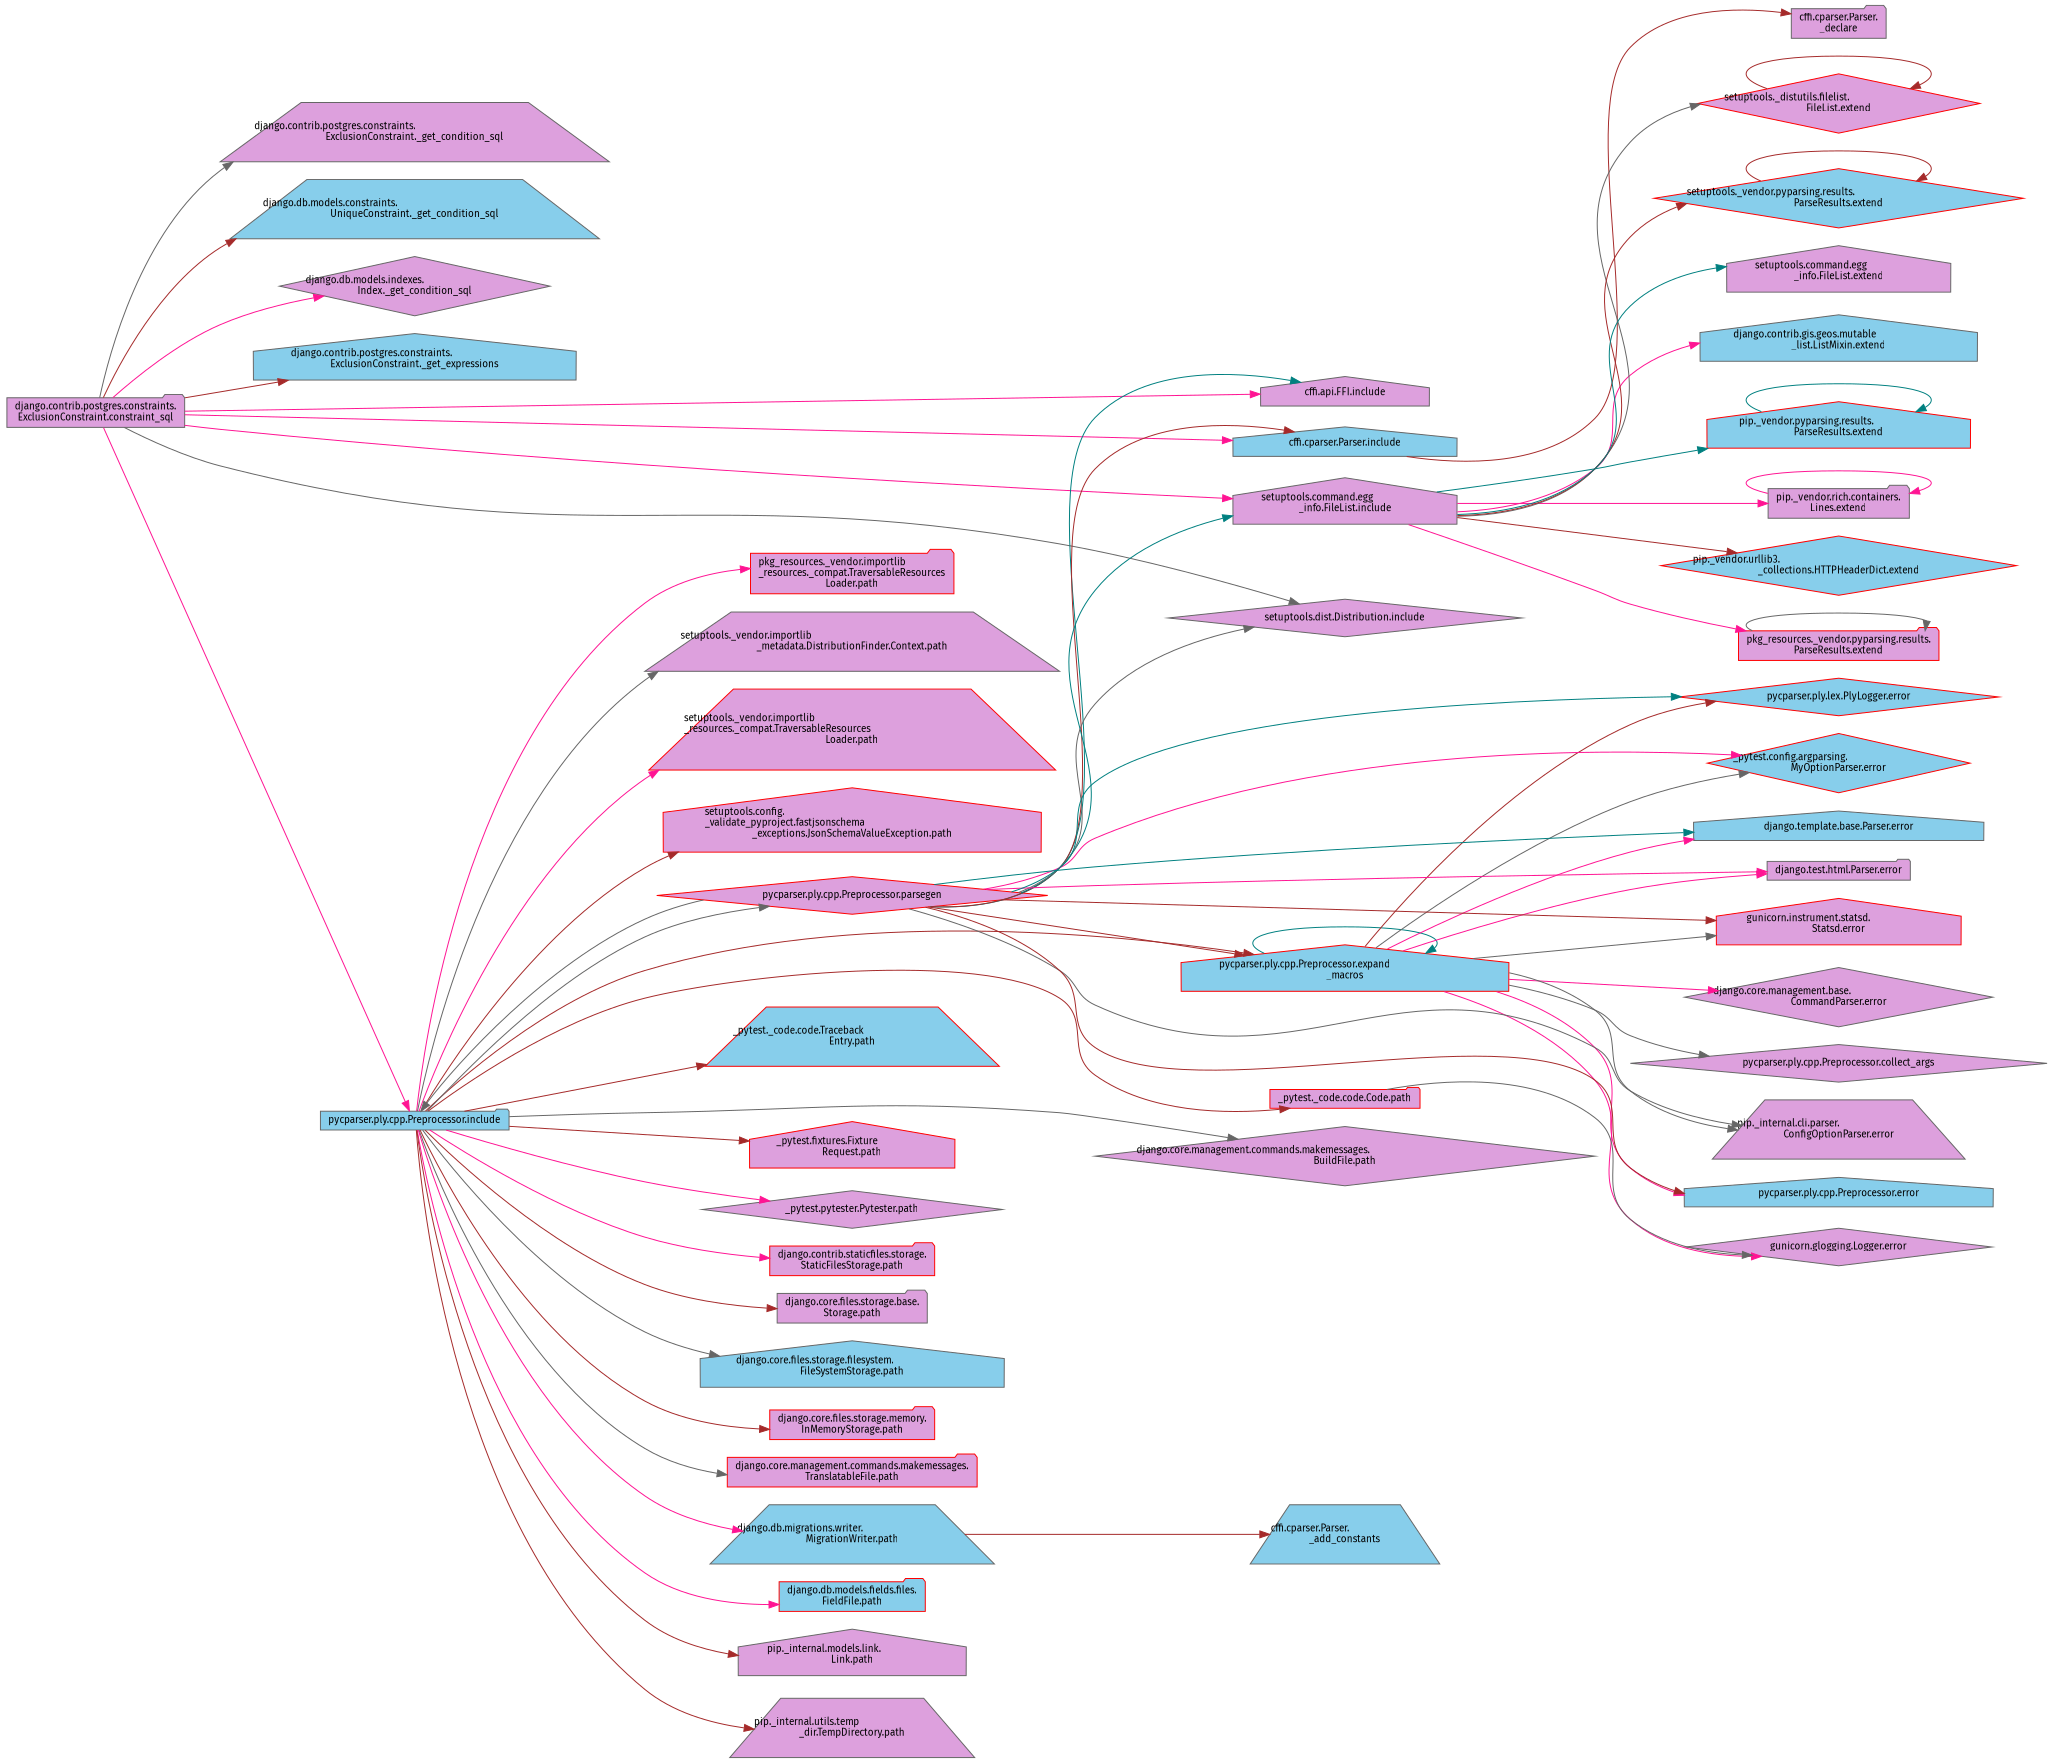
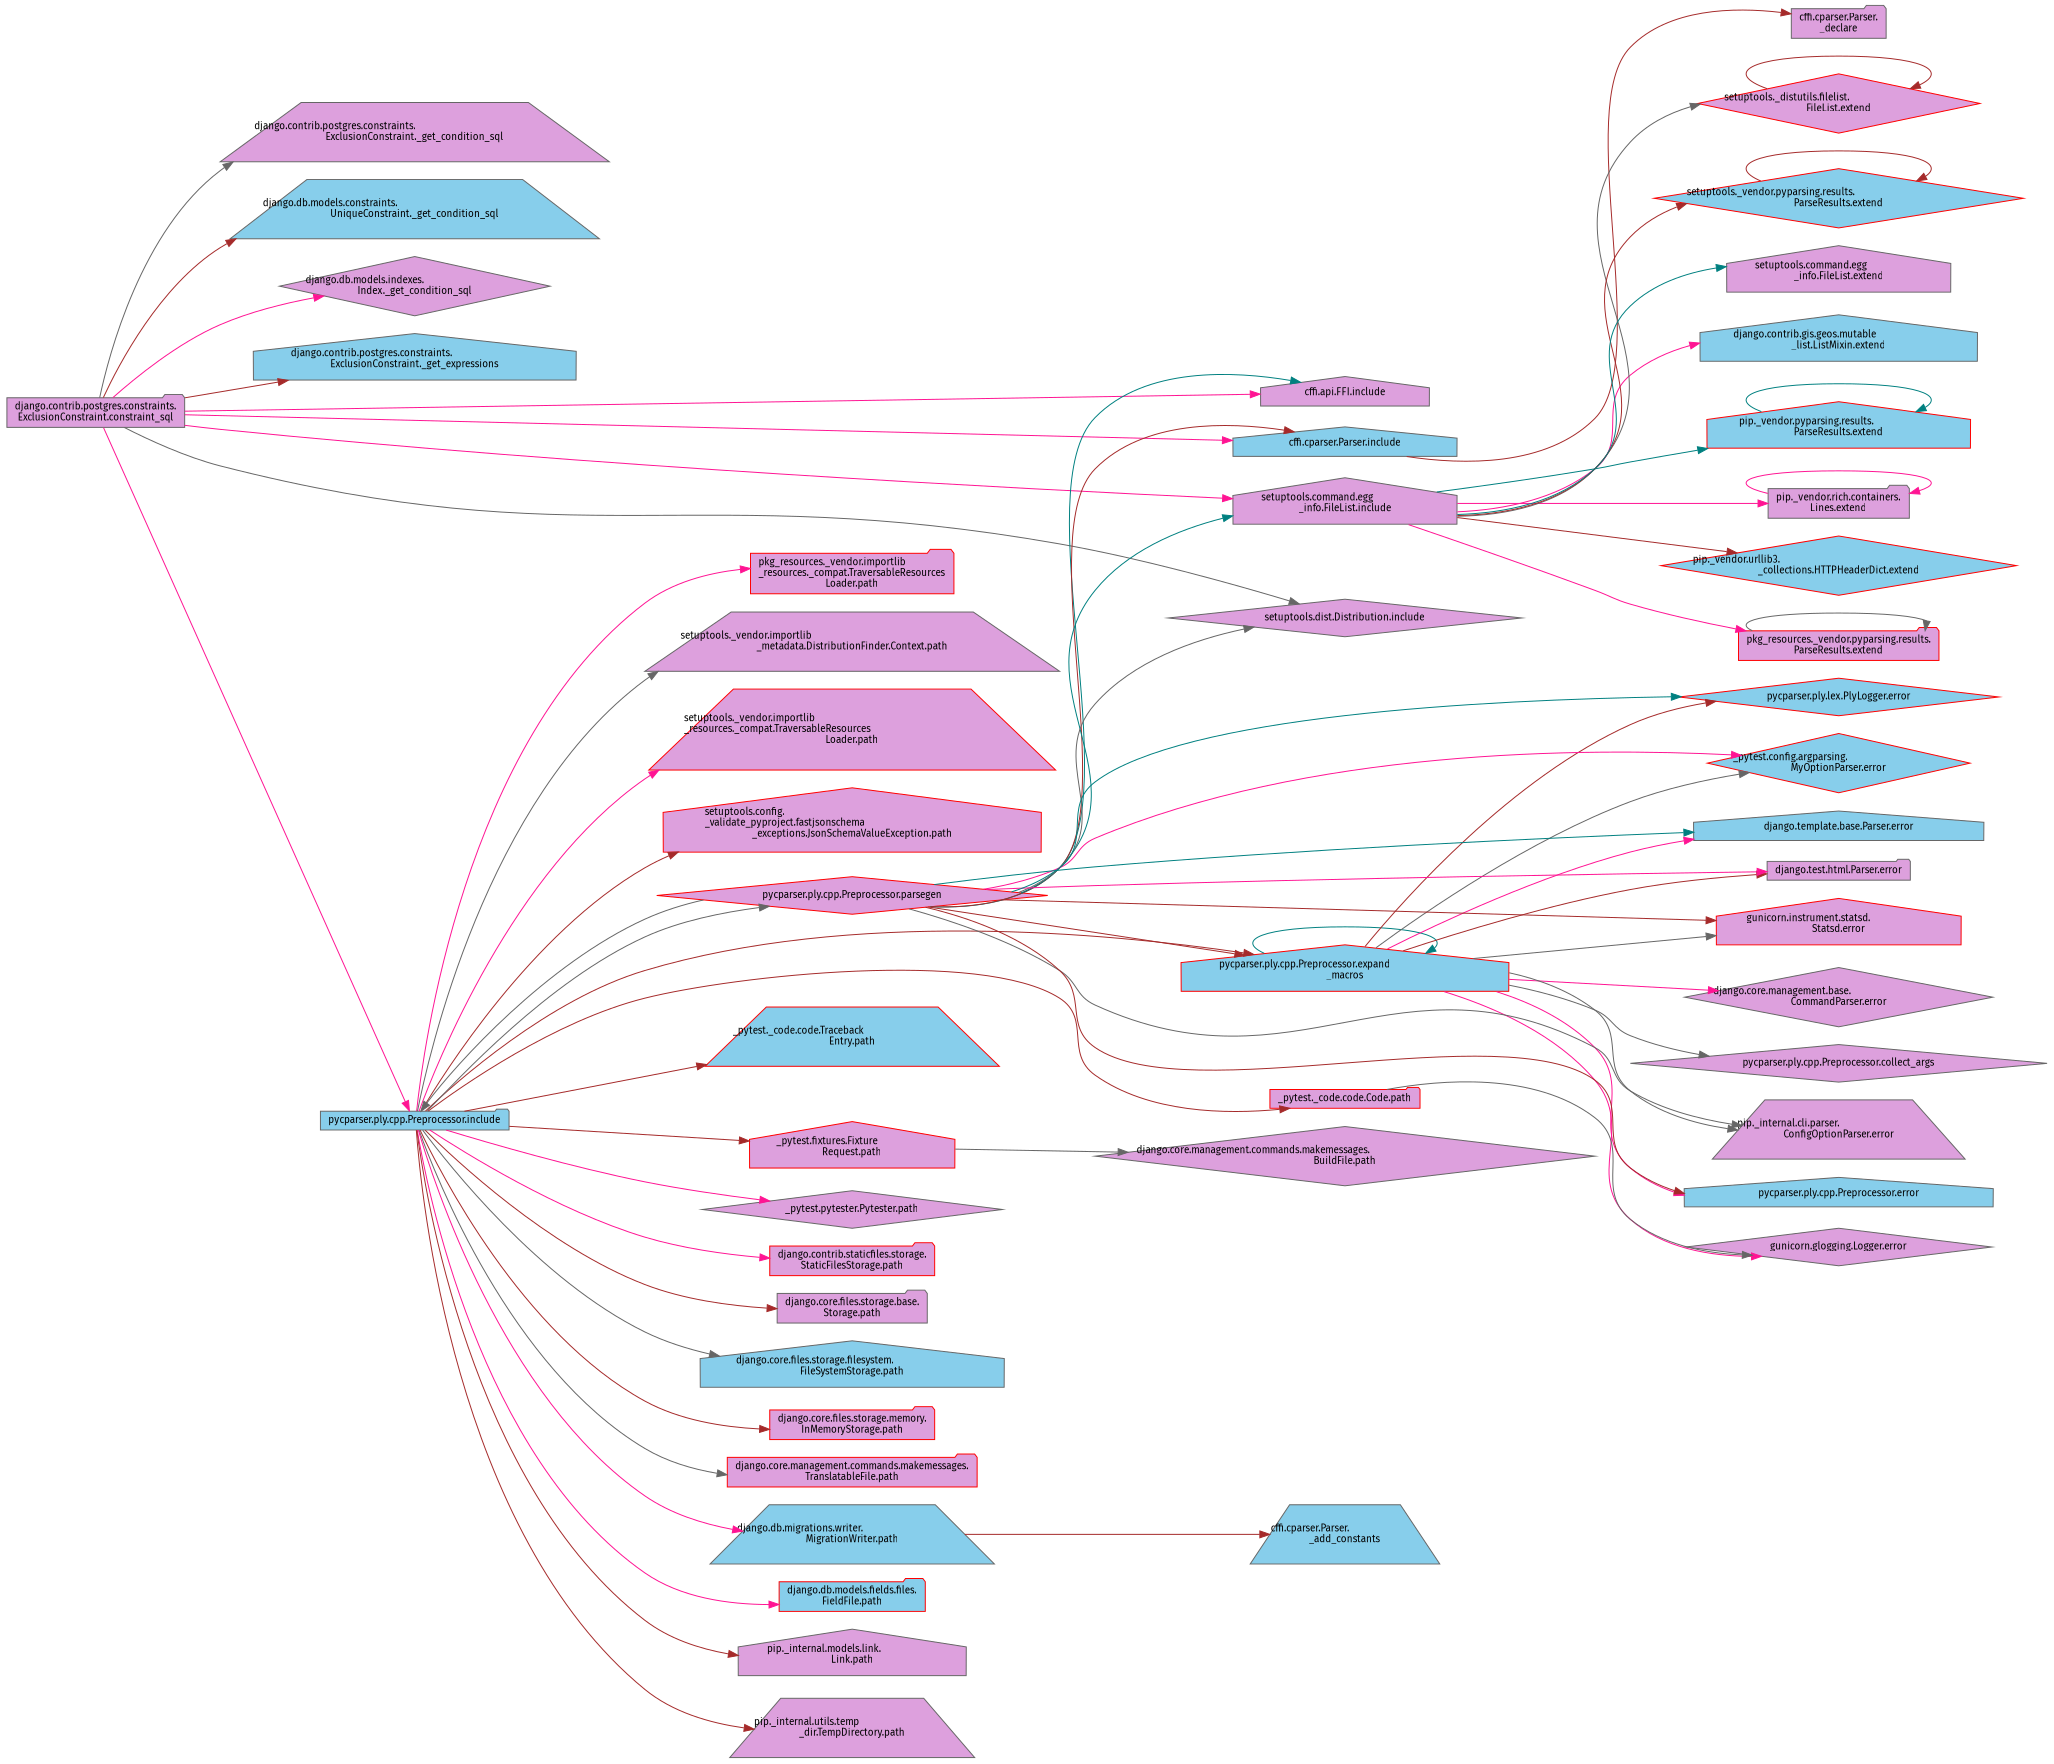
  digraph {
    fontname="Fira Sans"
    rankdir=LR
    node [color=grey40 fillcolor=plum fontname="Fira Sans" fontsize=10 shape=house style=filled]
    edge [color=brown fontname="Fira Sans" fontsize=10 labelfontname=Helvetica labelfontsize=10 style=solid]
    n1 [color=gray40 fontcolor=black height=0.2 label="django.contrib.postgres.constraints.\lExclusionConstraint.constraint_sql" shape=folder width=0.4]
    n2 [height=0.2 label="django.contrib.postgres.constraints.\lExclusionConstraint._get_condition_sql" shape=trapezium width=0.4]
    n3 [fillcolor=skyblue height=0.2 label="django.db.models.constraints.\lUniqueConstraint._get_condition_sql" shape=trapezium width=0.4]
    n4 [height=0.2 label="django.db.models.indexes.\lIndex._get_condition_sql" shape=diamond width=0.4]
    n5 [fillcolor=skyblue height=0.2 label="django.contrib.postgres.constraints.\lExclusionConstraint._get_expressions" width=0.4]
    n6 [height=0.2 label="cffi.api.FFI.include" width=0.4]
    n7 [fillcolor=skyblue height=0.2 label="cffi.cparser.Parser.include" width=0.4]
    n8 [fillcolor=skyblue height=0.2 label="pycparser.ply.cpp.Preprocessor.include" shape=folder width=0.4]
    n9 [height=0.2 label="setuptools.command.egg\l_info.FileList.include" width=0.4]
    n10 [height=0.2 label="setuptools.dist.Distribution.include" shape=diamond width=0.4]
    n11 [height=0.2 label="cffi.cparser.Parser.\l_declare" shape=folder width=0.4]
    n12 [color=red fillcolor=skyblue height=0.2 label="pycparser.ply.cpp.Preprocessor.expand\l_macros" width=0.4]
    n13 [color=red height=0.2 label="pycparser.ply.cpp.Preprocessor.parsegen" shape=diamond width=0.4]
    n14 [color=red height=0.2 label="_pytest._code.code.Code.path" shape=folder width=0.4]
    n15 [color=red fillcolor=skyblue height=0.2 label="_pytest._code.code.Traceback\lEntry.path" shape=trapezium width=0.4]
    n16 [color=red height=0.2 label="_pytest.fixtures.Fixture\lRequest.path" width=0.4]
    n17 [height=0.2 label="_pytest.pytester.Pytester.path" shape=diamond width=0.4]
    n18 [color=red height=0.2 label="django.contrib.staticfiles.storage.\lStaticFilesStorage.path" shape=folder width=0.4]
    n19 [height=0.2 label="django.core.files.storage.base.\lStorage.path" shape=folder width=0.4]
    n20 [fillcolor=skyblue height=0.2 label="django.core.files.storage.filesystem.\lFileSystemStorage.path" width=0.4]
    n21 [color=red height=0.2 label="django.core.files.storage.memory.\lInMemoryStorage.path" shape=folder width=0.4]
    n22 [height=0.2 label="django.core.management.commands.makemessages.\lBuildFile.path" shape=diamond width=0.4]
    n23 [color=red height=0.2 label="django.core.management.commands.makemessages.\lTranslatableFile.path" shape=folder width=0.4]
    n24 [fillcolor=skyblue height=0.2 label="django.db.migrations.writer.\lMigrationWriter.path" shape=trapezium width=0.4]
    n25 [color=red fillcolor=skyblue height=0.2 label="django.db.models.fields.files.\lFieldFile.path" shape=folder width=0.4]
    n26 [height=0.2 label="pip._internal.models.link.\lLink.path" width=0.4]
    n27 [height=0.2 label="pip._internal.utils.temp\l_dir.TempDirectory.path" shape=trapezium width=0.4]
    n28 [color=red height=0.2 label="pkg_resources._vendor.importlib\l_resources._compat.TraversableResources\lLoader.path" shape=folder width=0.4]
    n29 [height=0.2 label="setuptools._vendor.importlib\l_metadata.DistributionFinder.Context.path" shape=trapezium width=0.4]
    n30 [color=red height=0.2 label="setuptools._vendor.importlib\l_resources._compat.TraversableResources\lLoader.path" shape=trapezium width=0.4]
    n31 [color=red height=0.2 label="setuptools.config.\l_validate_pyproject.fastjsonschema\l_exceptions.JsonSchemaValueException.path" width=0.4]
    n32 [fillcolor=skyblue height=0.2 label="django.contrib.gis.geos.mutable\l_list.ListMixin.extend" width=0.4]
    n33 [color=red fillcolor=skyblue height=0.2 label="pip._vendor.pyparsing.results.\lParseResults.extend" width=0.4]
    n34 [height=0.2 label="pip._vendor.rich.containers.\lLines.extend" shape=folder width=0.4]
    n35 [color=red fillcolor=skyblue height=0.2 label="pip._vendor.urllib3.\l_collections.HTTPHeaderDict.extend" shape=diamond width=0.4]
    n36 [color=red height=0.2 label="pkg_resources._vendor.pyparsing.results.\lParseResults.extend" shape=folder width=0.4]
    n37 [color=red height=0.2 label="setuptools._distutils.filelist.\lFileList.extend" shape=diamond width=0.4]
    n38 [color=red fillcolor=skyblue height=0.2 label="setuptools._vendor.pyparsing.results.\lParseResults.extend" shape=diamond width=0.4]
    n39 [height=0.2 label="setuptools.command.egg\l_info.FileList.extend" width=0.4]
    n40 [fillcolor=skyblue height=0.2 label="cffi.cparser.Parser.\l_add_constants" shape=trapezium width=0.4]
    n41 [height=0.2 label="pycparser.ply.cpp.Preprocessor.collect_args" shape=diamond width=0.4]
    n42 [color=red fillcolor=skyblue height=0.2 label="_pytest.config.argparsing.\lMyOptionParser.error" shape=diamond width=0.4]
    n43 [height=0.2 label="django.core.management.base.\lCommandParser.error" shape=diamond width=0.4]
    n44 [fillcolor=skyblue height=0.2 label="django.template.base.Parser.error" width=0.4]
    n45 [height=0.2 label="django.test.html.Parser.error" shape=folder width=0.4]
    n46 [height=0.2 label="gunicorn.glogging.Logger.error" shape=diamond width=0.4]
    n47 [color=red height=0.2 label="gunicorn.instrument.statsd.\lStatsd.error" width=0.4]
    n48 [height=0.2 label="pip._internal.cli.parser.\lConfigOptionParser.error" shape=trapezium width=0.4]
    n49 [fillcolor=skyblue height=0.2 label="pycparser.ply.cpp.Preprocessor.error" width=0.4]
    n50 [color=red fillcolor=skyblue height=0.2 label="pycparser.ply.lex.PlyLogger.error" shape=diamond width=0.4]
    n1 -> n2 [color=gray40]
    n1 -> n3
    n1 -> n4 [color=deeppink]
    n1 -> n5
    n1 -> n6 [color=deeppink]
    n1 -> n7 [color=deeppink]
    n1 -> n8 [color=deeppink]
    n1 -> n9 [color=deeppink]
    n1 -> n10 [color=gray40]
    n7 -> n11
    n8 -> n12
    n8 -> n13 [color=gray40]
    n8 -> n14
    n8 -> n15
    n8 -> n16
    n8 -> n17 [color=deeppink]
    n8 -> n18 [color=deeppink]
    n8 -> n19
    n8 -> n20 [color=gray40]
    n8 -> n21
-   n8 -> n22 [color=gray40]
+   n16 -> n22 [color=gray40]
    n8 -> n23 [color=gray40]
    n8 -> n24 [color=deeppink]
    n8 -> n25 [color=deeppink]
    n8 -> n26
    n8 -> n27
    n8 -> n28 [color=deeppink]
    n8 -> n29 [color=gray40]
    n8 -> n30 [color=deeppink]
    n8 -> n31
    n9 -> n32 [color=deeppink]
    n9 -> n33 [color=teal]
    n9 -> n34 [color=deeppink]
    n9 -> n35
    n9 -> n36 [color=deeppink]
    n9 -> n37 [color=gray40]
    n9 -> n38
    n9 -> n39 [color=teal]
    n12 -> n12 [color=teal]
    n12 -> n41 [color=gray40]
    n12 -> n42 [color=gray40]
    n12 -> n43 [color=deeppink]
    n12 -> n44 [color=deeppink]
-   n12 -> n45 [color=deeppink]
+   n12 -> n45
    n12 -> n46 [color=deeppink]
    n12 -> n47 [color=gray40]
    n12 -> n48 [color=gray40]
    n12 -> n49 [color=deeppink]
    n12 -> n50
    n13 -> n6 [color=teal]
    n13 -> n7
    n13 -> n8 [color=gray40]
    n13 -> n9 [color=teal]
    n13 -> n10 [color=gray40]
    n13 -> n12
    n13 -> n42 [color=deeppink]
    n13 -> n44 [color=teal]
    n13 -> n45 [color=deeppink]
    n13 -> n47
    n13 -> n48 [color=gray40]
    n13 -> n49
    n13 -> n50 [color=teal]
    n14 -> n46 [color=gray40]
    n24 -> n40
    n33 -> n33 [color=teal]
    n34 -> n34 [color=deeppink]
    n36 -> n36 [color=gray40]
    n37 -> n37
    n38 -> n38
  }
